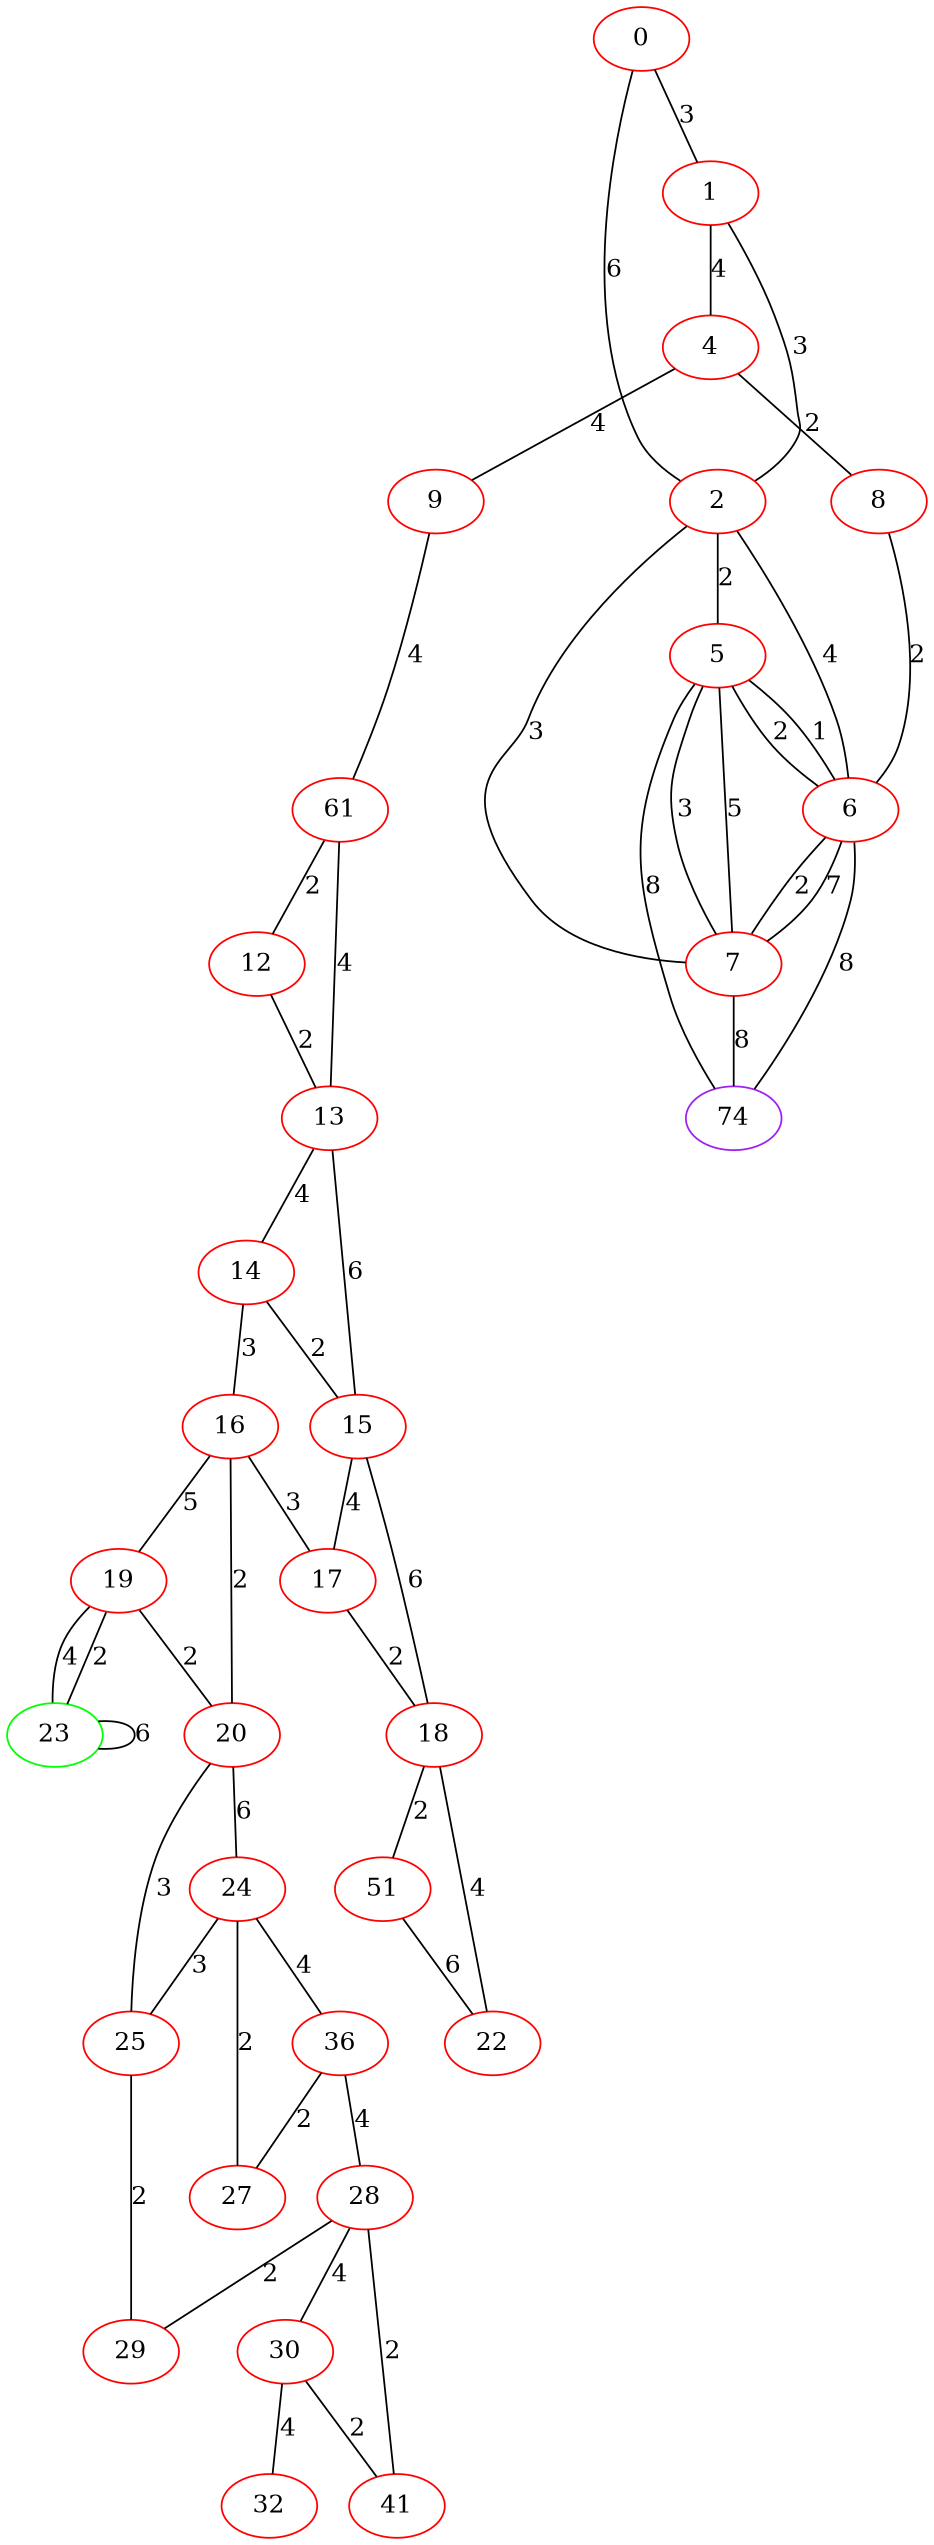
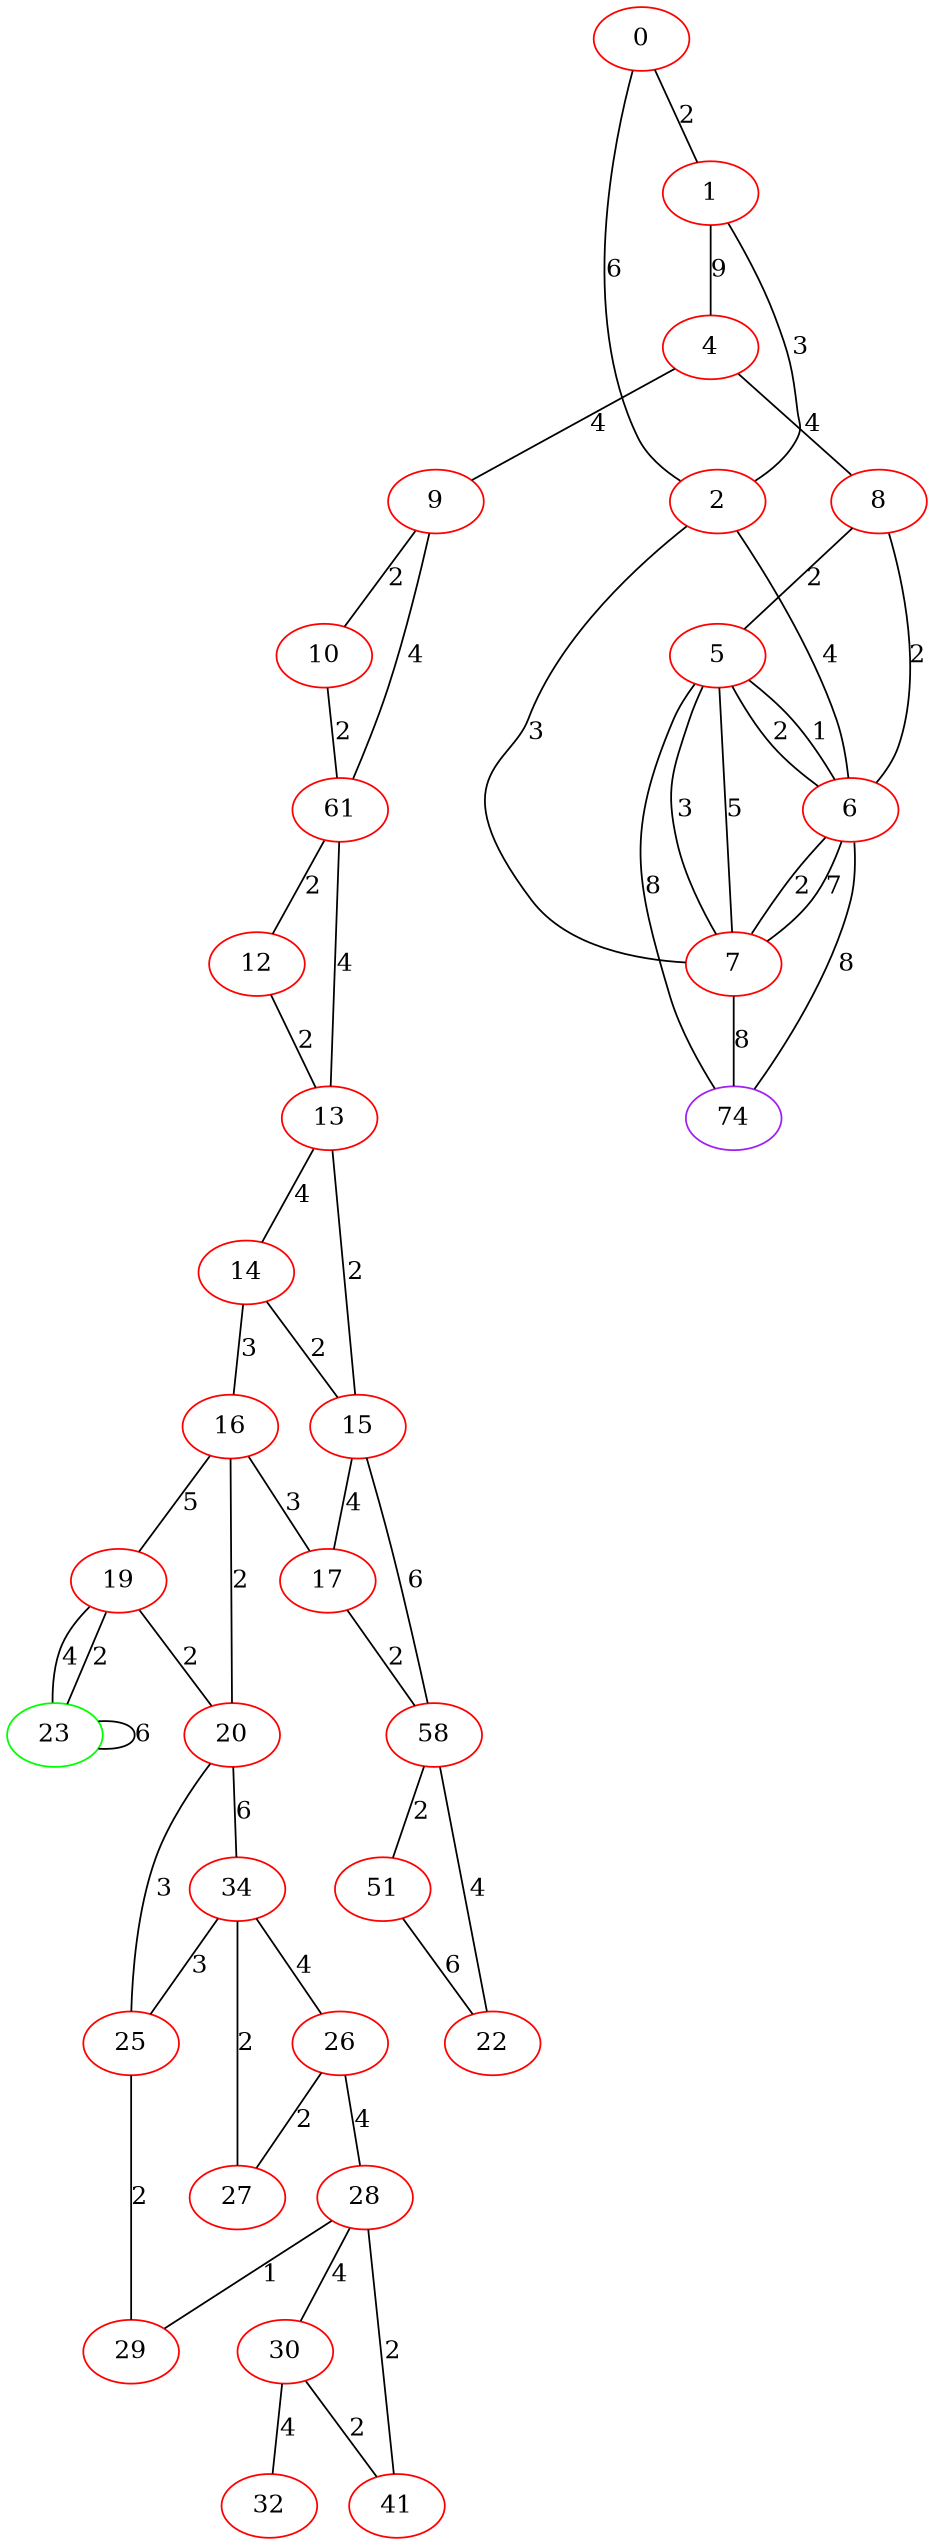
  graph {
    node [color=red weight=1]
    0
    1
    2
    4
    5
    6
    7
    8
    9
    n10 [color=purple label=74 weight=4]
+   10
    n12 [label=61]
    12
    13
    14
    15
    16
    17
-   18
+   18 [label=58]
    19
    20
    n22 [label=51]
    22
    23 [color=green weight=2]
-   24
+   24 [label=34]
    25
-   26 [label=36]
+   26
    27
    29
    28
    30
    n32 [label=41]
    32
-   0 -- 1 [label=3]
+   0 -- 1 [label=2]
    0 -- 2 [label=6]
    1 -- 2 [label=3]
-   1 -- 4 [label=4]
-   2 -- 5 [label=2]
+   1 -- 4 [label=9]
+   8 -- 5 [label=2]
    2 -- 6 [label=4]
    2 -- 7 [label=3]
-   4 -- 8 [label=2]
+   4 -- 8 [label=4]
    4 -- 9 [label=4]
    5 -- 6 [label=1]
    5 -- 6 [label=2]
    5 -- 7 [label=3]
    5 -- 7 [label=5]
    5 -- n10 [label=8]
    6 -- 7 [label=2]
    6 -- 7 [label=7]
    6 -- n10 [label=8]
    7 -- n10 [label=8]
    8 -- 6 [label=2]
+   9 -- 10 [label=2]
    9 -- n12 [label=4]
+   10 -- n12 [label=2]
    n12 -- 12 [label=2]
    n12 -- 13 [label=4]
    12 -- 13 [label=2]
    13 -- 14 [label=4]
-   13 -- 15 [label=6]
+   13 -- 15 [label=2]
    14 -- 15 [label=2]
    14 -- 16 [label=3]
    15 -- 17 [label=4]
    15 -- 18 [label=6]
    16 -- 17 [label=3]
    16 -- 19 [label=5]
    16 -- 20 [label=2]
    17 -- 18 [label=2]
    18 -- n22 [label=2]
    18 -- 22 [label=4]
    19 -- 20 [label=2]
    19 -- 23 [label=4]
    19 -- 23 [label=2]
    20 -- 24 [label=6]
    20 -- 25 [label=3]
    n22 -- 22 [label=6]
    23 -- 23 [label=6]
    24 -- 25 [label=3]
    24 -- 26 [label=4]
    24 -- 27 [label=2]
    25 -- 29 [label=2]
    26 -- 27 [label=2]
    26 -- 28 [label=4]
-   28 -- 29 [label=2]
+   28 -- 29 [label=1]
    28 -- 30 [label=4]
    28 -- n32 [label=2]
    30 -- n32 [label=2]
    30 -- 32 [label=4]
  }
